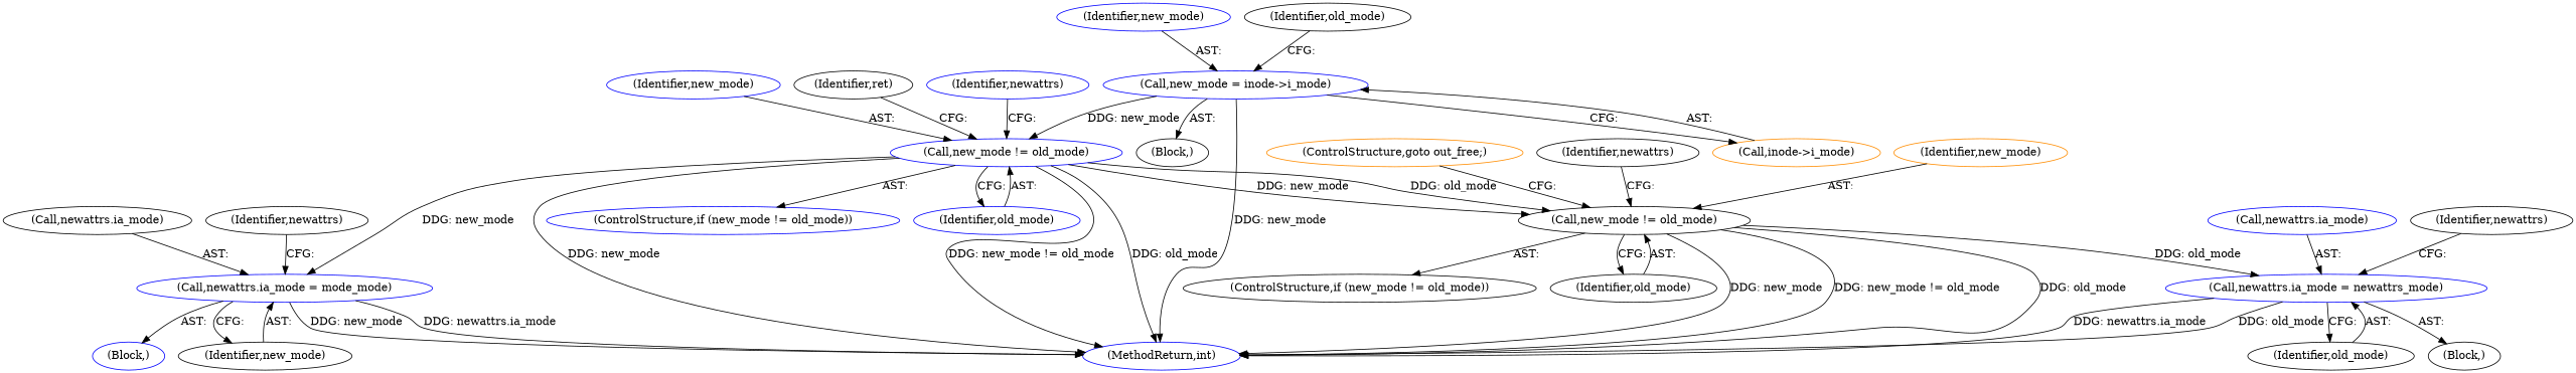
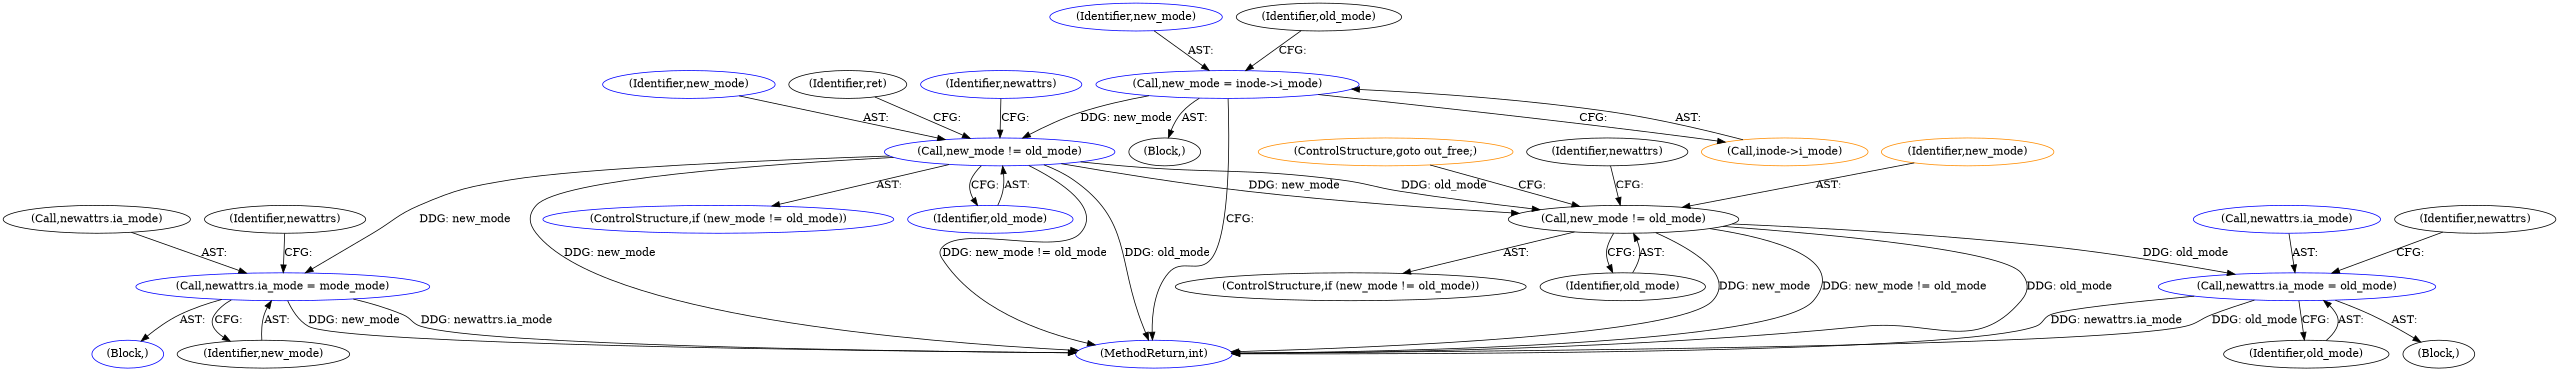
  digraph {
    node [color=black]
    n1 [color=blue label="(Call,new_mode = inode->i_mode)"]
    n2 [color=blue label="(Call,new_mode != old_mode)"]
    n3 [color=darkorange label="(Call,inode->i_mode)"]
    n4 [label="(Block,)"]
    n5 [color=blue label="(MethodReturn,int)"]
    n6 [color=blue label="(Call,newattrs.ia_mode = mode_mode)"]
    n7 [label="(Call,new_mode != old_mode)"]
    n8 [color=blue label="(ControlStructure,if (new_mode != old_mode))"]
    n9 [color=blue label="(Identifier,old_mode)"]
    n10 [color=blue label="(Block,)"]
    n11 [label="(Identifier,new_mode)"]
-   n12 [color=blue label="(Call,newattrs.ia_mode = newattrs_mode)"]
+   n12 [color=blue label="(Call,newattrs.ia_mode = old_mode)"]
    n13 [label="(ControlStructure,if (new_mode != old_mode))"]
    n14 [label="(Identifier,old_mode)"]
    n15 [label="(Identifier,old_mode)"]
    n16 [label="(Block,)"]
    n17 [color=blue label="(Identifier,new_mode)"]
    n18 [color=darkorange label="(Identifier,new_mode)"]
    n19 [label="(Identifier,newattrs)"]
    n20 [color=darkorange label="(ControlStructure,goto out_free;)"]
    n21 [label="(Identifier,ret)"]
    n22 [label="(Identifier,newattrs)"]
    n23 [color=blue label="(Identifier,new_mode)"]
    n24 [label="(Call,newattrs.ia_mode)"]
    n25 [label="(Identifier,old_mode)"]
    n26 [label="(Identifier,newattrs)"]
    n27 [color=blue label="(Call,newattrs.ia_mode)"]
    n28 [color=blue label="(Identifier,newattrs)"]
    n1 -> n2 [label="DDG: new_mode"]
    n1 -> n3 [label="CFG: "]
    n1 -> n4 [label="AST: "]
-   n1 -> n5 [label="DDG: new_mode"]
+   n1 -> n5 [label="CFG: "]
    n2 -> n5 [label="DDG: new_mode"]
    n2 -> n5 [label="DDG: new_mode != old_mode"]
    n2 -> n5 [label="DDG: old_mode"]
    n2 -> n6 [label="DDG: new_mode"]
    n2 -> n7 [label="DDG: new_mode"]
    n2 -> n7 [label="DDG: old_mode"]
    n2 -> n8 [label="AST: "]
    n2 -> n9 [label="CFG: "]
    n3 -> n1 [label="AST: "]
    n6 -> n5 [label="DDG: newattrs.ia_mode"]
    n6 -> n5 [label="DDG: new_mode"]
    n6 -> n10 [label="AST: "]
    n6 -> n11 [label="CFG: "]
    n7 -> n5 [label="DDG: old_mode"]
    n7 -> n5 [label="DDG: new_mode"]
    n7 -> n5 [label="DDG: new_mode != old_mode"]
    n7 -> n12 [label="DDG: old_mode"]
    n7 -> n13 [label="AST: "]
    n7 -> n14 [label="CFG: "]
    n9 -> n2 [label="AST: "]
    n11 -> n6 [label="AST: "]
    n12 -> n5 [label="DDG: old_mode"]
    n12 -> n5 [label="DDG: newattrs.ia_mode"]
    n12 -> n15 [label="CFG: "]
    n12 -> n16 [label="AST: "]
    n14 -> n7 [label="AST: "]
    n15 -> n12 [label="AST: "]
    n17 -> n2 [label="AST: "]
    n18 -> n7 [label="AST: "]
    n19 -> n12 [label="CFG: "]
    n20 -> n7 [label="CFG: "]
    n21 -> n2 [label="CFG: "]
    n22 -> n7 [label="CFG: "]
    n23 -> n1 [label="AST: "]
    n24 -> n6 [label="AST: "]
    n25 -> n1 [label="CFG: "]
    n26 -> n6 [label="CFG: "]
    n27 -> n12 [label="AST: "]
    n28 -> n2 [label="CFG: "]
  }
